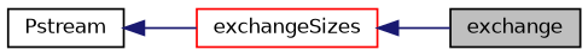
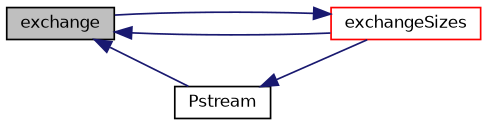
  digraph {
    rankdir=LR
    node [color=black fontname=Helvetica fontsize=10 shape=record]
    edge [color=midnightblue dir=back fontname=Helvetica fontsize=10 labelfontname=Helvetica labelfontsize=10 style=solid]
    n1 [fillcolor=grey75 fontcolor=black height=0.2 label=exchange style=filled width=0.4]
    n2 [color=red height=0.2 label=exchangeSizes width=0.4]
    n3 [height=0.2 label=Pstream width=0.4]
+   n1 -> n2
+   n1 -> n3
    n2 -> n1
    n3 -> n2
  }
